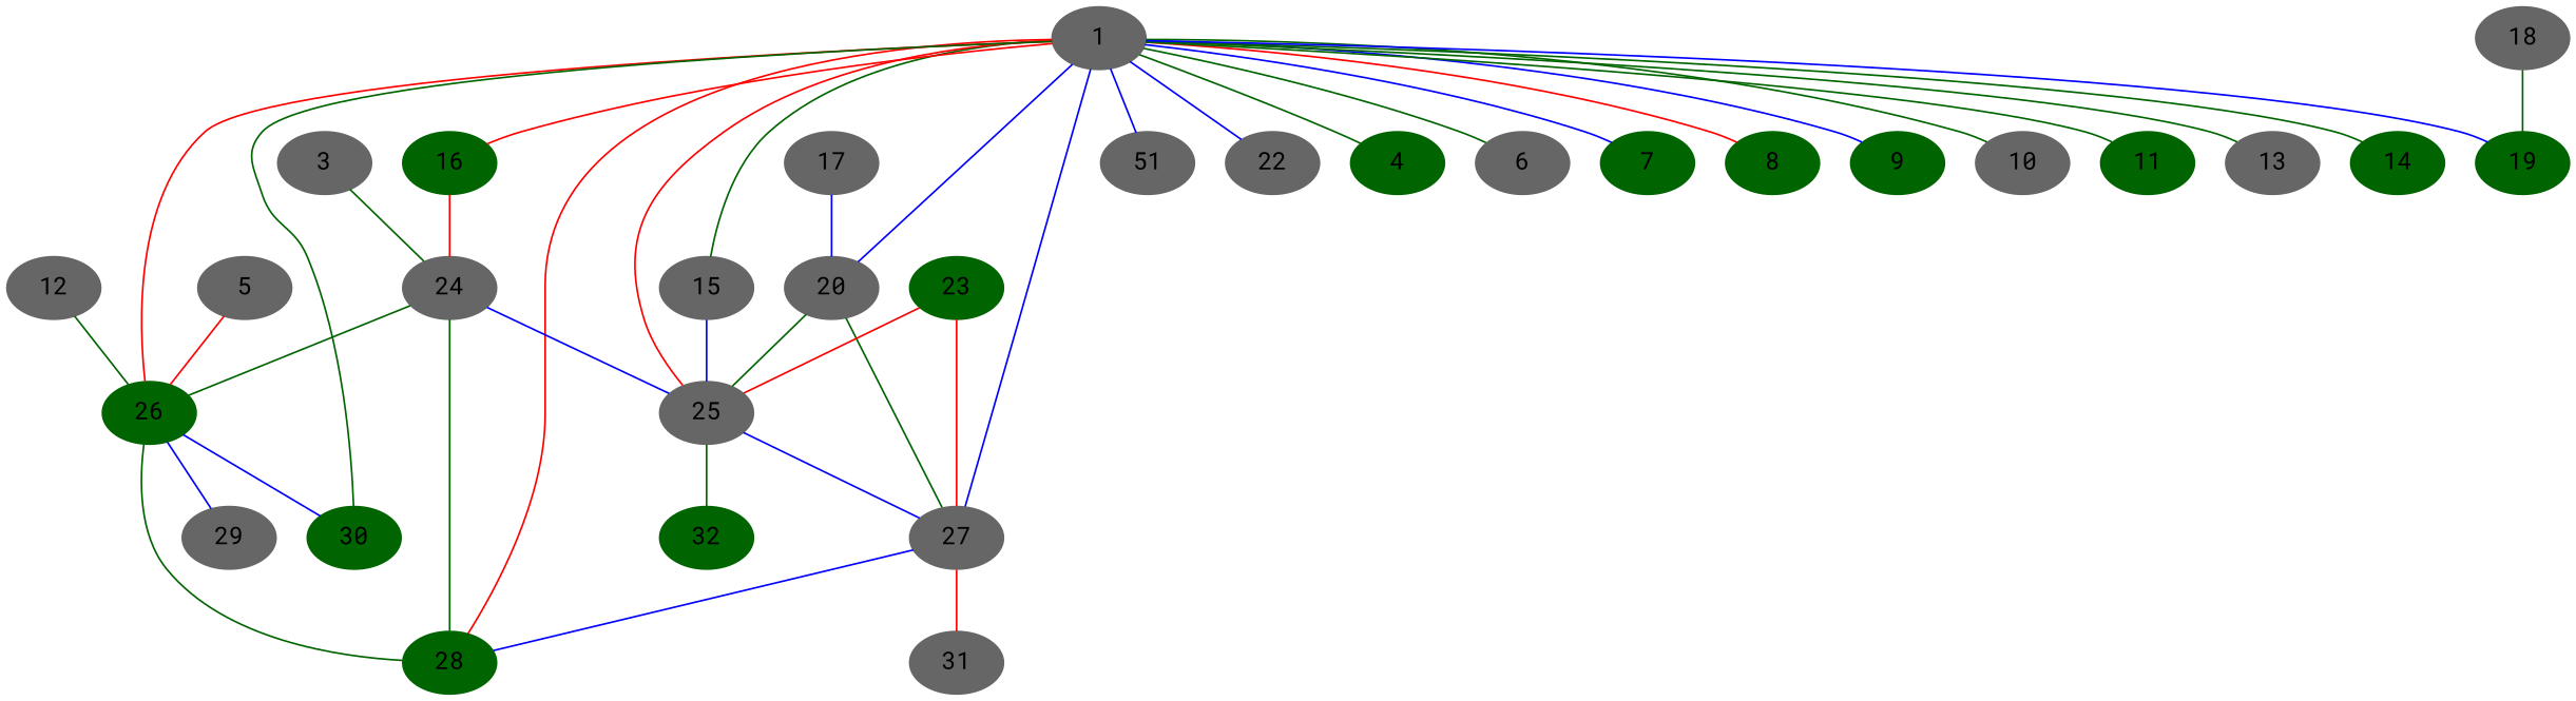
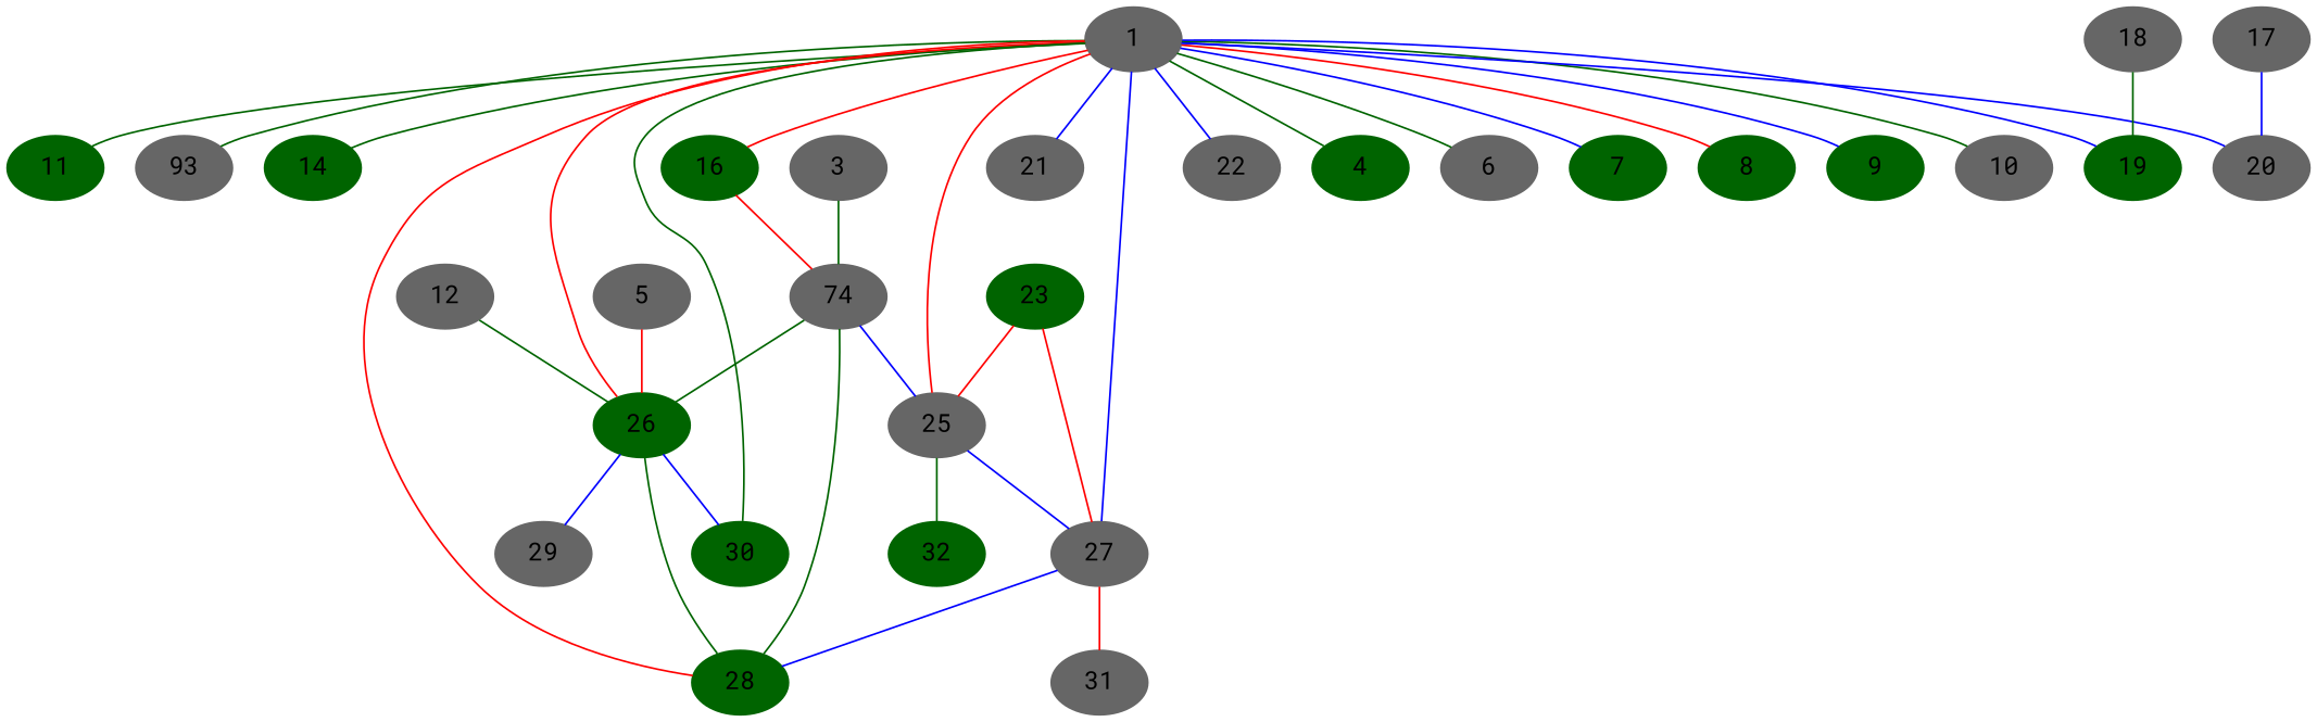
  graph {
    fontname="Roboto Mono"
    node [color=gray40 fontname="Roboto Mono" style=filled]
    edge [color=darkgreen fontname="Roboto Mono" weight=1.0]
    4 [color=darkgreen]
    1
    6
    7 [color=darkgreen]
    8 [color=darkgreen]
    9 [color=darkgreen]
    10
    11 [color=darkgreen]
-   13
+   13 [label=93]
    14 [color=darkgreen]
-   15
    16 [color=darkgreen]
    19 [color=darkgreen]
    20
-   21 [label=51]
+   21
    22
    25
    26 [color=darkgreen]
    27
    28 [color=darkgreen]
    30 [color=darkgreen]
-   24
+   24 [label=74]
    32 [color=darkgreen]
    29
    31
    3
    5
    12
    17
    18
    23 [color=darkgreen]
    1 -- 4
    1 -- 6
    1 -- 7 [color=blue]
    1 -- 8 [color=red]
    1 -- 9 [color=blue]
    1 -- 10
    1 -- 11
    1 -- 13
    1 -- 14
-   1 -- 15
    1 -- 16 [color=red]
    1 -- 19 [color=blue]
    1 -- 20 [color=blue]
    1 -- 21 [color=blue]
    1 -- 22 [color=blue]
    1 -- 25 [color=red weight=2.0]
    1 -- 26 [color=red weight=2.0]
    1 -- 27 [color=blue weight=3.0]
    1 -- 28 [color=red]
    1 -- 30
-   15 -- 25 [color=blue]
    16 -- 24 [color=red]
-   20 -- 25
-   20 -- 27
    25 -- 27 [color=blue]
    25 -- 32
    26 -- 28 [weight=2.0]
    26 -- 30 [color=blue]
    26 -- 29 [color=blue]
    27 -- 28 [color=blue]
    27 -- 31 [color=red]
    24 -- 25 [color=blue]
    24 -- 26
    24 -- 28 [weight=2.0]
    3 -- 24
    5 -- 26 [color=red]
    12 -- 26
    17 -- 20 [color=blue]
    18 -- 19
    23 -- 25 [color=red]
    23 -- 27 [color=red]
  }
